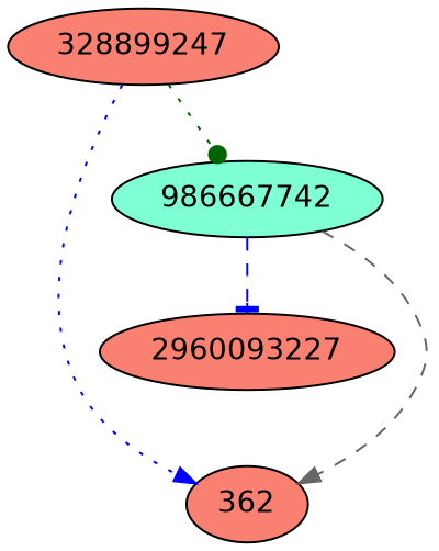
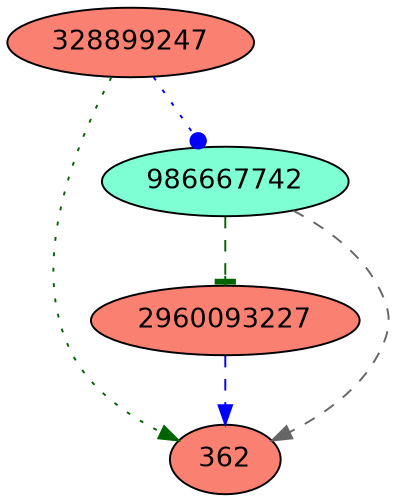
  strict digraph {
    fontname="DejaVu Sans"
    node [fillcolor=salmon fontname="DejaVu Sans" style=filled]
    edge [arrowhead=normal color=blue fontname="DejaVu Sans" style=dashed]
    2960093227
    362
    n3 [fillcolor=aquamarine label=986667742]
    328899247
-   n3 -> 2960093227 [arrowhead=tee]
+   2960093227 -> 362
+   n3 -> 2960093227 [arrowhead=tee color=darkgreen]
    n3 -> 362 [color=gray40]
-   328899247 -> 362 [style=dotted]
-   328899247 -> n3 [arrowhead=dot color=darkgreen style=dotted]
+   328899247 -> 362 [color=darkgreen style=dotted]
+   328899247 -> n3 [arrowhead=dot style=dotted]
  }
